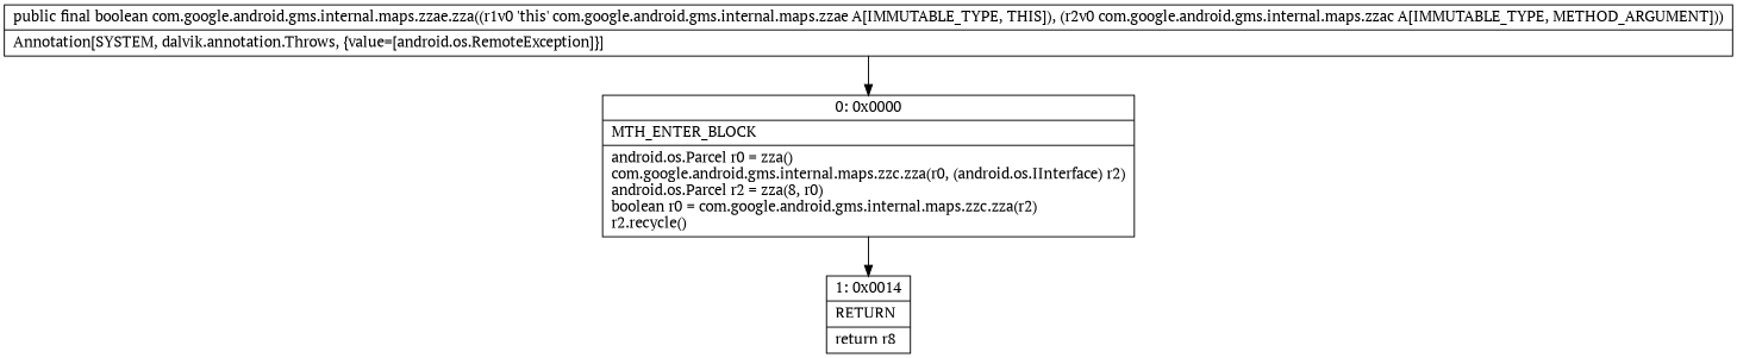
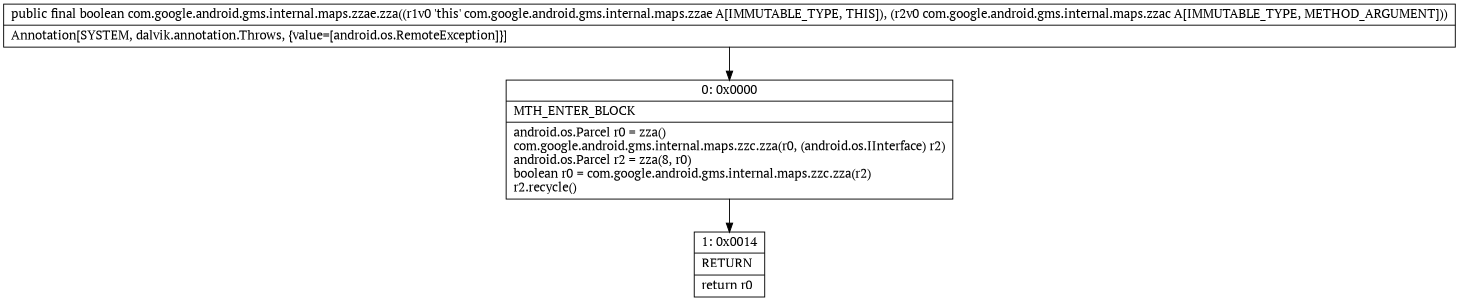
  digraph {
    fontname="PT Serif"
    node [shape=record fontname="PT Serif"]
    edge [fontname="PT Serif"]
    n1 [label="{0\:\ 0x0000|MTH_ENTER_BLOCK\l|android.os.Parcel r0 = zza()\lcom.google.android.gms.internal.maps.zzc.zza(r0, (android.os.IInterface) r2)\landroid.os.Parcel r2 = zza(8, r0)\lboolean r0 = com.google.android.gms.internal.maps.zzc.zza(r2)\lr2.recycle()\l}"]
-   n2 [label="{1\:\ 0x0014|RETURN\l|return r8\l}"]
+   n2 [label="{1\:\ 0x0014|RETURN\l|return r0\l}"]
    n3 [label="{public final boolean com.google.android.gms.internal.maps.zzae.zza((r1v0 'this' com.google.android.gms.internal.maps.zzae A[IMMUTABLE_TYPE, THIS]), (r2v0 com.google.android.gms.internal.maps.zzac A[IMMUTABLE_TYPE, METHOD_ARGUMENT]))  | Annotation[SYSTEM, dalvik.annotation.Throws, \{value=[android.os.RemoteException]\}]\l}"]
    n1 -> n2
    n3 -> n1
  }
